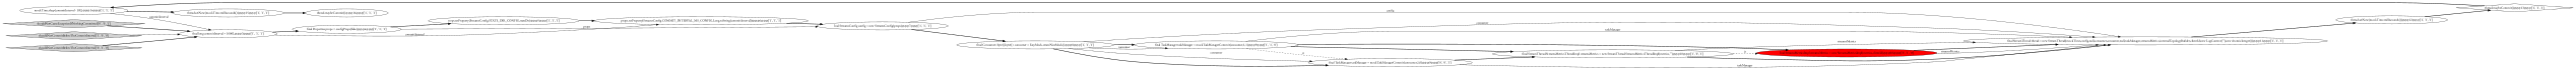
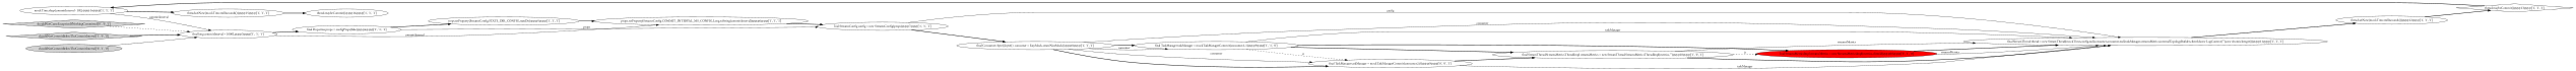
  digraph {
    fontname="EB Garamond"
    rankdir=LR
    node [fillcolor=white fontname="EB Garamond" shape=ellipse style=filled]
    edge [fontname="EB Garamond" style=bold]
    n1 [label="thread.setNow(mockTime.milliseconds())@@@15@@@['1', '1', '1']"]
    n2 [label="thread.maybeCommit()@@@16@@@['1', '1', '1']"]
    n3 [label="final TaskManager taskManager = mockTaskManagerCommit(consumer,1,1)@@@9@@@['1', '1', '0']"]
    n4 [label="final StreamThread.StreamsMetricsThreadImpl streamsMetrics = new StreamThread.StreamsMetricsThreadImpl(metrics,\"\")@@@10@@@['1', '0', '1']"]
    n5 [fillcolor=red label="final StreamsMetricsImpl streamsMetrics = new StreamsMetricsImpl(metrics,clientId)@@@10@@@['0', '1', '0']"]
    n6 [label="final StreamThread thread = new StreamThread(mockTime,config,null,consumer,consumer,null,taskManager,streamsMetrics,internalTopologyBuilder,clientId,new LogContext(\"\"),new AtomicInteger())@@@11@@@['1', '1', '1']"]
    n7 [label="final TaskManager taskManager = mockTaskManagerCommit(consumer,1,0)@@@9@@@['0', '0', '1']"]
    n8 [label="thread.setNow(mockTime.milliseconds())@@@12@@@['1', '1', '1']"]
    n9 [fillcolor=lightgray label="shouldNotCauseExceptionIfNothingCommitted['0', '0', '1']" shape=diamond]
    n10 [label="final long commitInterval = 1000L@@@3@@@['1', '1', '1']"]
    n11 [label="props.setProperty(StreamsConfig.COMMIT_INTERVAL_MS_CONFIG,Long.toString(commitInterval))@@@6@@@['1', '1', '1']"]
    n12 [label="final Properties props = configProps(false)@@@4@@@['1', '1', '1']"]
    n13 [label="final StreamsConfig config = new StreamsConfig(props)@@@7@@@['1', '1', '1']"]
    n14 [label="final Consumer<byte((,byte((> consumer = EasyMock.createNiceMock()@@@8@@@['1', '1', '1']"]
    n15 [fillcolor=lightgray label="shouldNotCommitBeforeTheCommitInterval['1', '0', '0']" shape=diamond]
    n16 [label="mockTime.sleep(commitInterval - 10L)@@@14@@@['1', '1', '1']"]
-   n17 [fillcolor=lightgray label="shouldNotCommitBeforeTheCommitInterval['0', '1', '0']" shape=diamond]
+   n17 [fillcolor=lightgray label="shouldNotCommitBeforeTheCommitInterval['0', '1', '0']"]
    n18 [label="thread.maybeCommit()@@@13@@@['1', '1', '1']" shape=diamond]
    n19 [label="props.setProperty(StreamsConfig.STATE_DIR_CONFIG,stateDir)@@@5@@@['1', '1', '1']"]
    n1 -> n2
    n3 -> n4
    n3 -> n5
    n3 -> n6 [label=taskManager style=solid]
    n3 -> n7 [label=0 style=dashed]
    n4 -> n5 [label=0 style=dashed]
    n4 -> n6 [label=streamsMetrics style=solid]
    n4 -> n6
    n5 -> n6 [label=streamsMetrics style=solid]
    n5 -> n6
    n6 -> n8
    n7 -> n4
    n7 -> n6 [label=taskManager style=solid]
    n8 -> n18
-   n9 -> n10
+   n9 -> n10 [style=dashed]
    n10 -> n11 [label=commitInterval style=solid]
    n10 -> n12
    n11 -> n13
    n12 -> n13 [label=props style=solid]
    n12 -> n19
    n13 -> n6 [label=config style=solid]
    n13 -> n14
    n14 -> n3
    n14 -> n3 [label=consumer style=solid]
    n14 -> n6 [label=consumer style=solid]
    n14 -> n7 [label=consumer style=solid]
    n14 -> n7
-   n15 -> n10 [style=solid]
+   n15 -> n10
    n16 -> n1
    n16 -> n10 [label=commitInterval style=solid]
-   n17 -> n10
+   n17 -> n10 [style=solid]
    n18 -> n16
    n19 -> n11
  }
